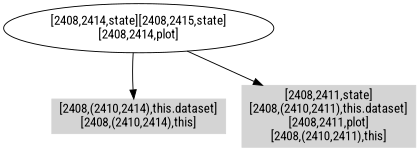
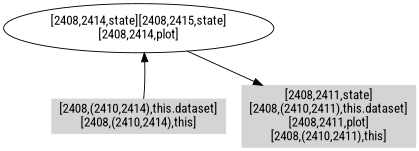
  digraph {
    fontname="Roboto Condensed"
    node [color=".0 .0 .83" shape=box style=filled fontname="Roboto Condensed"]
    edge [fontname="Roboto Condensed"]
    n1 [label="[2408,2411,state]\n[2408,(2410,2411),this.dataset]\n[2408,2411,plot]\n[2408,(2410,2411),this]"]
    n2 [label="[2408,(2410,2414),this.dataset]\n[2408,(2410,2414),this]"]
    n3 [label="[2408,2414,state][2408,2415,state]\n[2408,2414,plot]" color="" shape="" style=""]
    n3 -> n1
-   n3 -> n2
+   n2 -> n3
  }
